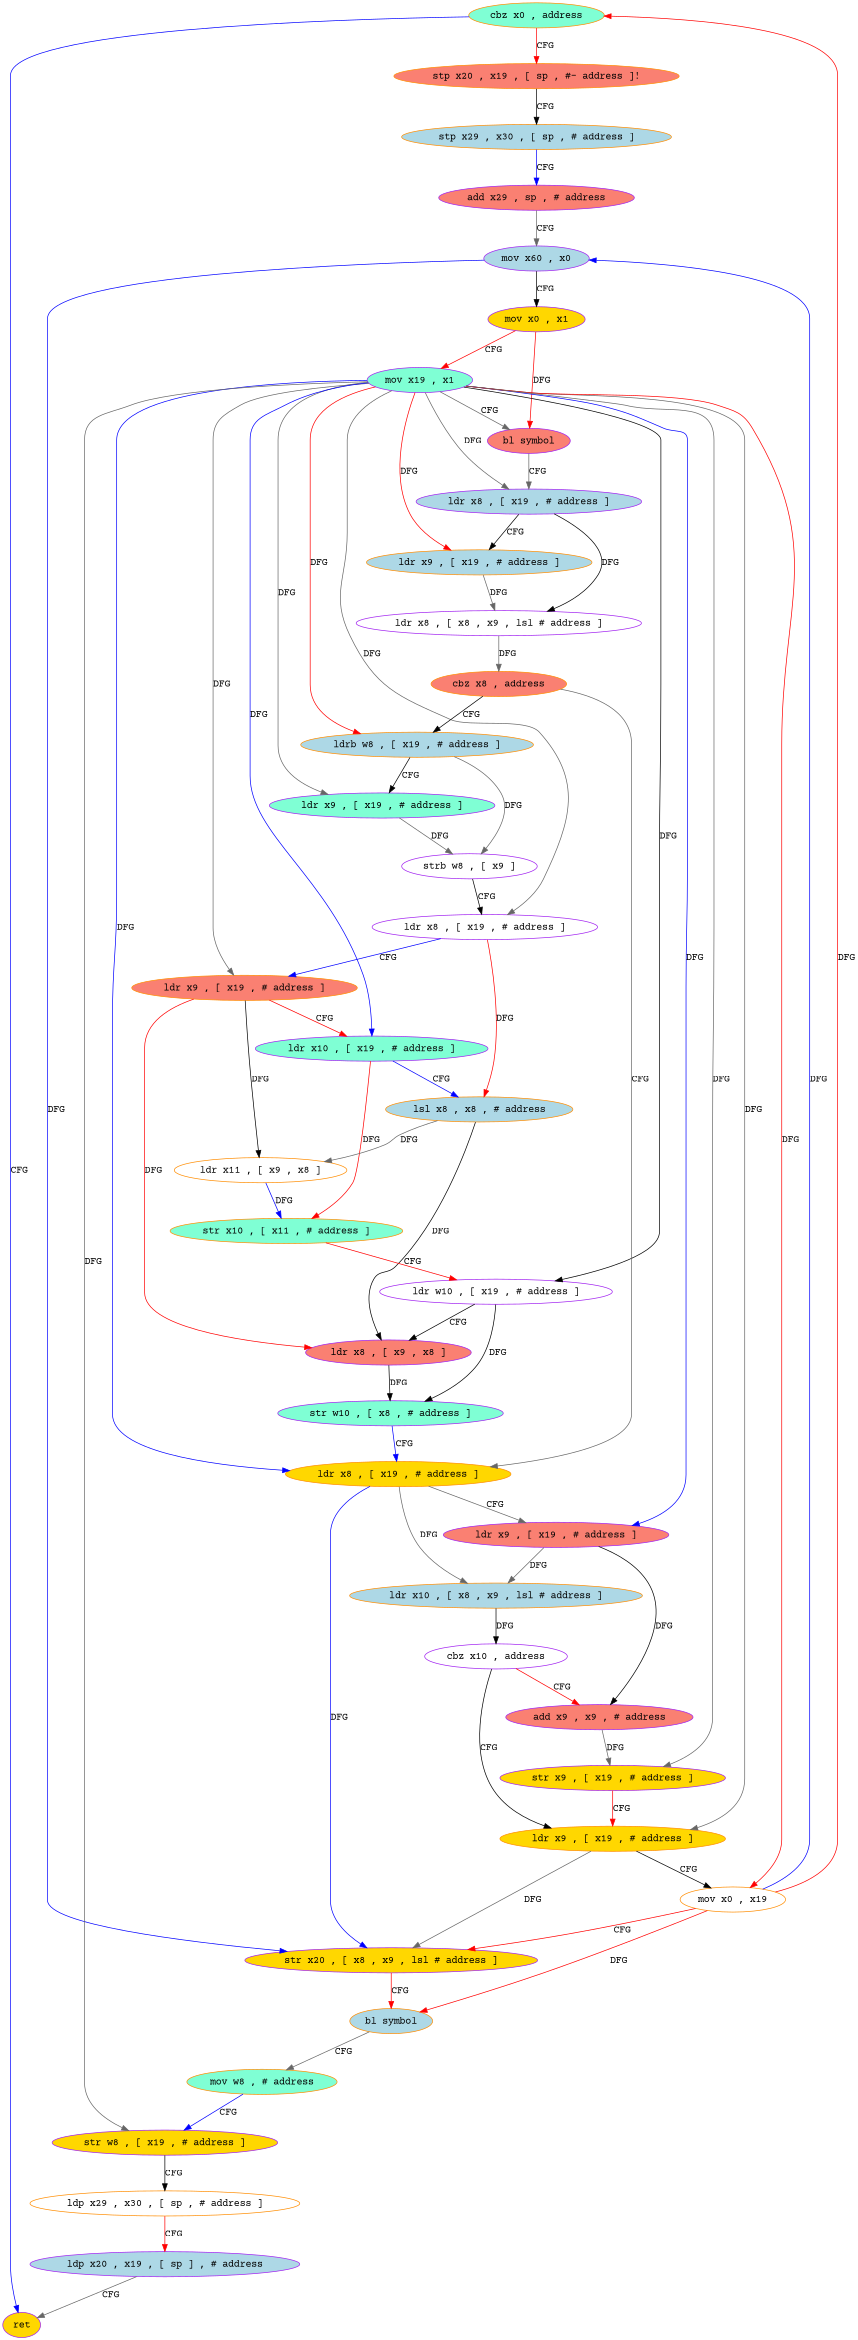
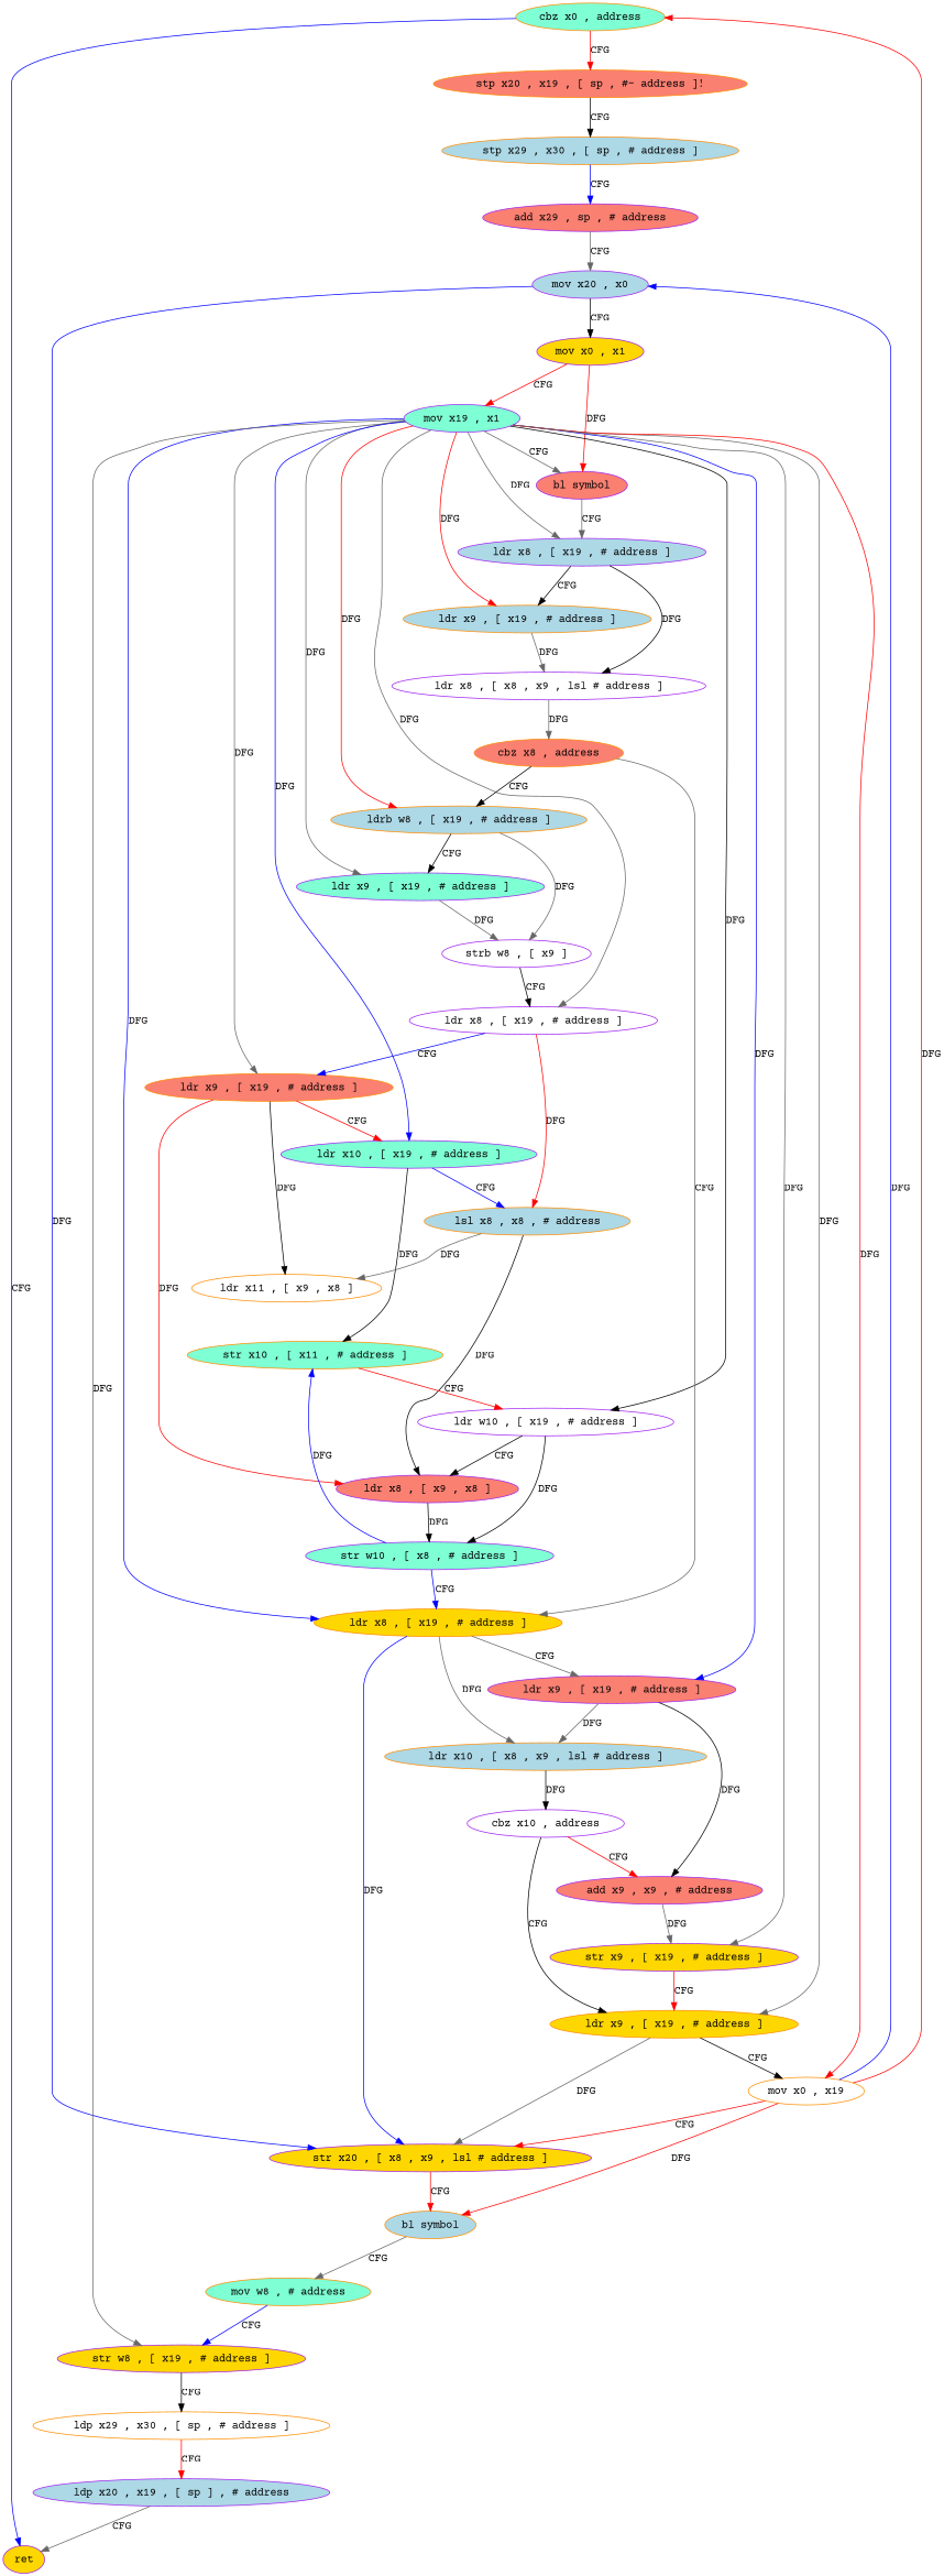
  digraph {
    fontname="Courier Prime"
    node [color=purple fillcolor=lightblue fontname="Courier Prime" style=filled]
    edge [color=gray40 fontname="Courier Prime"]
    n1 [color=darkorange fillcolor=aquamarine label="cbz x0 , address"]
    n2 [fillcolor=gold label=ret]
    n3 [color=darkorange fillcolor=salmon label="stp x20 , x19 , [ sp , #- address ]!"]
    n4 [color=darkorange label="stp x29 , x30 , [ sp , # address ]"]
    n5 [fillcolor=salmon label="add x29 , sp , # address"]
-   n6 [label="mov x60 , x0"]
+   n6 [label="mov x20 , x0"]
    n7 [fillcolor=gold label="mov x0 , x1"]
    n8 [fillcolor=gold label="str x20 , [ x8 , x9 , lsl # address ]"]
    n9 [fillcolor=aquamarine label="mov x19 , x1"]
    n10 [fillcolor=salmon label="bl symbol"]
    n11 [color=darkorange label="bl symbol"]
    n12 [label="ldr x8 , [ x19 , # address ]"]
    n13 [color=darkorange label="ldr x9 , [ x19 , # address ]"]
    n14 [color=darkorange fillcolor=gold label="ldr x8 , [ x19 , # address ]"]
    n15 [color=darkorange label="ldrb w8 , [ x19 , # address ]"]
    n16 [fillcolor=salmon label="ldr x9 , [ x19 , # address ]"]
    n17 [color=darkorange fillcolor=gold label="ldr x9 , [ x19 , # address ]"]
    n18 [fillcolor=aquamarine label="ldr x9 , [ x19 , # address ]"]
    n19 [fillcolor=white label="ldr x8 , [ x19 , # address ]"]
    n20 [color=darkorange fillcolor=salmon label="ldr x9 , [ x19 , # address ]"]
    n21 [fillcolor=aquamarine label="ldr x10 , [ x19 , # address ]"]
    n22 [fillcolor=white label="ldr w10 , [ x19 , # address ]"]
    n23 [color=darkorange fillcolor=white label="mov x0 , x19"]
    n24 [fillcolor=gold label="str w8 , [ x19 , # address ]"]
    n25 [fillcolor=gold label="str x9 , [ x19 , # address ]"]
    n26 [fillcolor=white label="ldr x8 , [ x8 , x9 , lsl # address ]"]
    n27 [color=darkorange label="ldr x10 , [ x8 , x9 , lsl # address ]"]
    n28 [fillcolor=white label="strb w8 , [ x9 ]"]
    n29 [fillcolor=salmon label="add x9 , x9 , # address"]
    n30 [color=darkorange label="lsl x8 , x8 , # address"]
    n31 [color=darkorange fillcolor=white label="ldr x11 , [ x9 , x8 ]"]
    n32 [fillcolor=salmon label="ldr x8 , [ x9 , x8 ]"]
    n33 [color=darkorange fillcolor=aquamarine label="str x10 , [ x11 , # address ]"]
    n34 [fillcolor=aquamarine label="str w10 , [ x8 , # address ]"]
    n35 [color=darkorange fillcolor=white label="ldp x29 , x30 , [ sp , # address ]"]
    n36 [color=darkorange fillcolor=salmon label="cbz x8 , address"]
    n37 [fillcolor=white label="cbz x10 , address"]
    n38 [color=darkorange fillcolor=aquamarine label="mov w8 , # address"]
    n39 [label="ldp x20 , x19 , [ sp ] , # address"]
    n1 -> n2 [color=blue label=CFG]
    n1 -> n3 [color=red label=CFG]
    n3 -> n4 [color=black label=CFG]
    n4 -> n5 [color=blue label=CFG]
    n5 -> n6 [label=CFG]
    n6 -> n7 [color=black label=CFG]
    n6 -> n8 [color=blue label=DFG]
    n7 -> n9 [color=red label=CFG]
    n7 -> n10 [color=red label=DFG]
    n8 -> n11 [color=red label=CFG]
    n9 -> n10 [label=CFG]
    n9 -> n12 [label=DFG]
    n9 -> n13 [color=red label=DFG]
    n9 -> n14 [color=blue label=DFG]
    n9 -> n15 [color=red label=DFG]
    n9 -> n16 [color=blue label=DFG]
    n9 -> n17 [label=DFG]
    n9 -> n18 [label=DFG]
    n9 -> n19 [label=DFG]
    n9 -> n20 [label=DFG]
    n9 -> n21 [color=blue label=DFG]
    n9 -> n22 [color=black label=DFG]
    n9 -> n23 [color=red label=DFG]
    n9 -> n24 [label=DFG]
    n9 -> n25 [label=DFG]
    n10 -> n12 [label=CFG]
    n11 -> n38 [label=CFG]
    n12 -> n13 [color=black label=CFG]
    n12 -> n26 [color=black label=DFG]
    n13 -> n26 [label=DFG]
    n14 -> n8 [color=blue label=DFG]
    n14 -> n16 [label=CFG]
    n14 -> n27 [label=DFG]
    n15 -> n18 [color=black label=CFG]
    n15 -> n28 [label=DFG]
    n16 -> n27 [label=DFG]
    n16 -> n29 [color=black label=DFG]
    n17 -> n8 [label=DFG]
    n17 -> n23 [color=black label=CFG]
    n18 -> n28 [label=DFG]
    n19 -> n20 [color=blue label=CFG]
    n19 -> n30 [color=red label=DFG]
    n20 -> n21 [color=red label=CFG]
    n20 -> n31 [color=black label=DFG]
    n20 -> n32 [color=red label=DFG]
    n21 -> n30 [color=blue label=CFG]
-   n21 -> n33 [color=red label=DFG]
+   n21 -> n33 [color=black label=DFG]
    n22 -> n32 [color=black label=CFG]
    n22 -> n34 [color=black label=DFG]
    n23 -> n1 [color=red label=DFG]
    n23 -> n6 [color=blue label=DFG]
    n23 -> n8 [color=red label=CFG]
    n23 -> n11 [color=red label=DFG]
    n24 -> n35 [color=black label=CFG]
    n25 -> n17 [color=red label=CFG]
    n26 -> n36 [label=DFG]
    n27 -> n37 [color=black label=DFG]
    n28 -> n19 [color=black label=CFG]
    n29 -> n25 [label=DFG]
    n30 -> n31 [label=DFG]
    n30 -> n32 [color=black label=DFG]
-   n31 -> n33 [color=blue label=DFG]
+   n34 -> n33 [color=blue label=DFG]
    n32 -> n34 [color=black label=DFG]
    n33 -> n22 [color=red label=CFG]
    n34 -> n14 [color=blue label=CFG]
    n35 -> n39 [color=red label=CFG]
    n36 -> n14 [label=CFG]
    n36 -> n15 [color=black label=CFG]
    n37 -> n17 [color=black label=CFG]
    n37 -> n29 [color=red label=CFG]
    n38 -> n24 [color=blue label=CFG]
    n39 -> n2 [label=CFG]
  }
